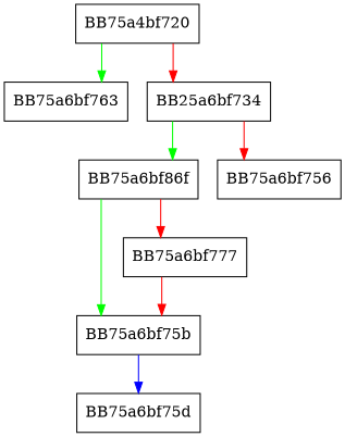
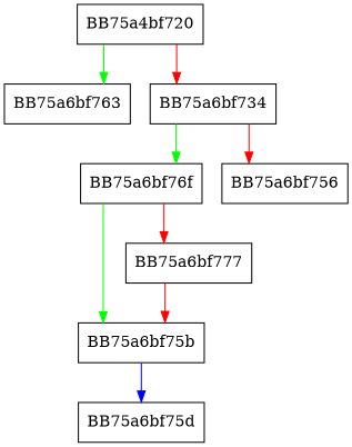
  digraph {
    splines=ortho
    node [shape=box]
    edge [color=red]
    n1 [label=BB75a4bf720]
    BB75a6bf763
-   BB75a6bf734 [label=BB25a6bf734]
-   BB75a6bf76f [label=BB75a6bf86f]
+   BB75a6bf734
+   BB75a6bf76f
    BB75a6bf756
    BB75a6bf75b
    BB75a6bf777
    BB75a6bf75d
    n1 -> BB75a6bf763 [color=green]
    n1 -> BB75a6bf734
    BB75a6bf734 -> BB75a6bf76f [color=green]
    BB75a6bf734 -> BB75a6bf756
    BB75a6bf76f -> BB75a6bf75b [color=green]
    BB75a6bf76f -> BB75a6bf777
    BB75a6bf75b -> BB75a6bf75d [color=blue]
    BB75a6bf777 -> BB75a6bf75b
  }
